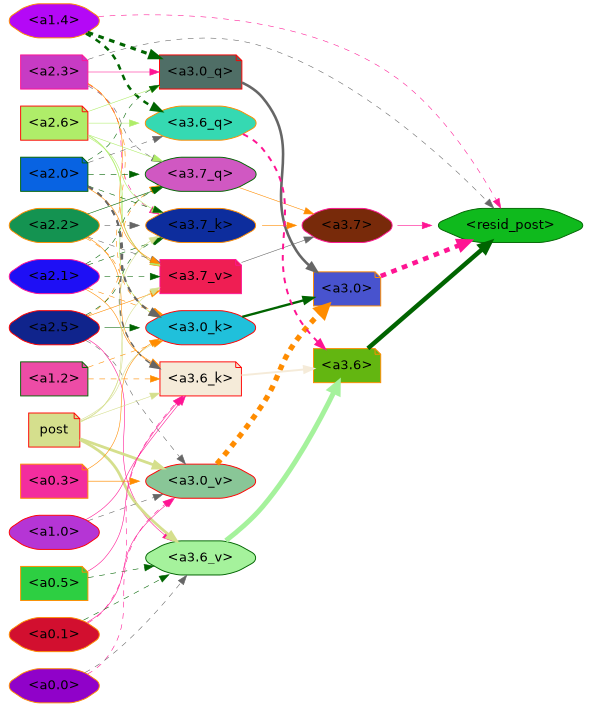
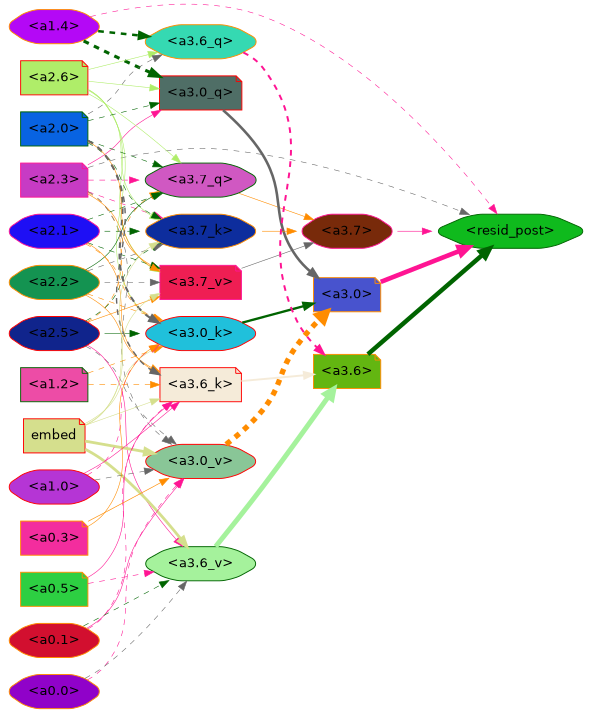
  strict digraph {
    rankdir=LR
    splines=true
    node [color=darkorange fontname=Helvetica shape=hexagon style="filled, rounded"]
    edge [color=darkorange penwidth=0.6 style=dashed]
    "<a3.7>" [color=deeppink fillcolor="#782a0a"]
    "<resid_post>" [color=darkgreen fillcolor="#0fba1d"]
    "<a3.6>" [fillcolor="#63b611" shape=note]
    "<a3.0>" [fillcolor="#4853ce" shape=note]
    "<a2.3>" [color=deeppink fillcolor="#c73bc4" shape=note]
    "<a3.7_q>" [color=darkgreen fillcolor="#d058c2"]
    "<a3.0_q>" [color=red fillcolor="#4f6e66" shape=note]
    "<a3.7_k>" [fillcolor="#0d2d9d"]
    "<a3.0_k>" [color=red fillcolor="#20c0db"]
    "<a3.7_v>" [color=deeppink fillcolor="#ef1e53" shape=note]
    "<a3.0_v>" [color=red fillcolor="#89c697"]
    "<a1.4>" [fillcolor="#b408f6"]
    "<a3.6_q>" [fillcolor="#35d9b2"]
    "<a3.6_k>" [color=red fillcolor="#f5ebd9" shape=note]
    "<a3.6_v>" [color=darkgreen fillcolor="#a5f29c"]
    "<a2.6>" [color=red fillcolor="#afed69" shape=note]
    "<a2.5>" [color=red fillcolor="#10248c"]
    "<a2.2>" [fillcolor="#149351"]
    "<a2.1>" [color=deeppink fillcolor="#1e0ff5"]
    "<a2.0>" [color=darkgreen fillcolor="#0863e2" shape=note]
-   embed [color=red fillcolor="#d5df8d" shape=note label=post]
+   embed [color=red fillcolor="#d5df8d" shape=note]
    "<a1.2>" [color=darkgreen fillcolor="#ed4ca6" shape=note]
    "<a1.0>" [color=red fillcolor="#b535d5"]
    "<a0.5>" [fillcolor="#2dcf42" shape=note]
    "<a0.1>" [fillcolor="#d20f2f"]
    "<a0.3>" [fillcolor="#f32d9e" shape=note]
    "<a0.0>" [fillcolor="#9002c9"]
    "<a3.7>" -> "<resid_post>" [color=deeppink style=bold]
    "<a3.6>" -> "<resid_post>" [color=darkgreen penwidth=4.751612067222595 style=bold]
-   "<a3.0>" -> "<resid_post>" [color=deeppink penwidth=4.884142994880676]
+   "<a3.0>" -> "<resid_post>" [color=deeppink penwidth=4.884142994880676 style=bold]
    "<a2.3>" -> "<resid_post>" [color=gray40]
-   "<a2.3>" -> "<a3.7_q>" [color=gray40]
+   "<a2.3>" -> "<a3.7_q>" [color=deeppink]
    "<a2.3>" -> "<a3.0_q>" [color=deeppink style=bold]
    "<a2.3>" -> "<a3.7_k>" [color=deeppink]
    "<a2.3>" -> "<a3.0_k>"
    "<a2.3>" -> "<a3.7_v>" [style=bold]
+   "<a2.3>" -> "<a3.0_v>" [color=gray40]
    "<a3.7_q>" -> "<a3.7>" [style=bold]
    "<a3.0_q>" -> "<a3.0>" [color=gray40 penwidth=2.7421876192092896 style=bold]
    "<a3.7_k>" -> "<a3.7>" [style=bold]
    "<a3.0_k>" -> "<a3.0>" [color=darkgreen penwidth=2.476402521133423 style=bold]
    "<a3.7_v>" -> "<a3.7>" [color=gray40 style=bold]
    "<a3.0_v>" -> "<a3.0>" [penwidth=5.652270674705505]
    "<a1.4>" -> "<resid_post>" [color=deeppink]
    "<a1.4>" -> "<a3.0_q>" [color=darkgreen penwidth=3.3040847778320312]
    "<a1.4>" -> "<a3.6_q>" [color=darkgreen penwidth=2.6469622254371643]
    "<a3.6_q>" -> "<a3.6>" [color=deeppink penwidth=2.091020345687866]
    "<a3.6_k>" -> "<a3.6>" [color="#f5ebd9" penwidth=2.048597991466522 style=""]
    "<a3.6_v>" -> "<a3.6>" [color="#a5f29c" penwidth=5.2550448179244995 style=""]
    "<a2.6>" -> "<a3.7_q>" [color="#afed69" style=""]
    "<a2.6>" -> "<a3.0_q>" [color="#afed69" style=""]
    "<a2.6>" -> "<a3.7_k>" [color="#afed69" style=""]
    "<a2.6>" -> "<a3.0_k>" [color="#afed69" style=""]
    "<a2.6>" -> "<a3.7_v>" [color="#afed69" style=""]
    "<a2.6>" -> "<a3.6_q>" [color="#afed69" style=""]
    "<a2.5>" -> "<a3.7_q>"
    "<a2.5>" -> "<a3.7_k>" [color=darkgreen]
    "<a2.5>" -> "<a3.0_k>" [color=darkgreen style=bold]
    "<a2.5>" -> "<a3.7_v>" [style=bold]
    "<a2.5>" -> "<a3.0_v>" [color=gray40]
    "<a2.5>" -> "<a3.6_v>" [color=deeppink style=bold]
    "<a2.2>" -> "<a3.7_q>" [color=darkgreen style=bold]
    "<a2.2>" -> "<a3.7_k>" [color=gray40]
    "<a2.2>" -> "<a3.0_k>"
    "<a2.2>" -> "<a3.7_v>" [color=gray40]
    "<a2.2>" -> "<a3.6_k>" [style=bold]
    "<a2.1>" -> "<a3.7_q>" [color=darkgreen]
    "<a2.1>" -> "<a3.7_k>" [color=darkgreen]
    "<a2.1>" -> "<a3.0_k>"
    "<a2.1>" -> "<a3.7_v>" [color=darkgreen]
    "<a2.1>" -> "<a3.6_k>" [style=bold]
    "<a2.0>" -> "<a3.7_q>" [color=darkgreen]
    "<a2.0>" -> "<a3.0_q>" [color=darkgreen]
    "<a2.0>" -> "<a3.7_k>" [color=darkgreen]
    "<a2.0>" -> "<a3.0_k>" [color=gray40 penwidth=2.2137351036071777]
    "<a2.0>" -> "<a3.7_v>" [style=bold]
    "<a2.0>" -> "<a3.6_q>" [color=gray40]
    "<a2.0>" -> "<a3.6_k>" [color=gray40 penwidth=1.4757367372512817]
    embed -> "<a3.7_k>" [color="#d5df8d" style=""]
    embed -> "<a3.0_k>" [color="#d5df8d" style=""]
    embed -> "<a3.7_v>" [color="#d5df8d" style=""]
    embed -> "<a3.0_v>" [color="#d5df8d" penwidth=2.972973108291626 style=""]
    embed -> "<a3.6_k>" [color="#d5df8d" style=""]
    embed -> "<a3.6_v>" [color="#d5df8d" penwidth=2.9582033157348633 style=""]
    "<a1.2>" -> "<a3.0_k>"
    "<a1.2>" -> "<a3.6_k>"
+   "<a1.0>" -> "<a3.0_k>" [color=deeppink]
    "<a1.0>" -> "<a3.0_v>" [color=gray40]
    "<a1.0>" -> "<a3.6_k>" [color=deeppink style=bold]
    "<a0.5>" -> "<a3.6_k>" [color=deeppink style=bold]
-   "<a0.5>" -> "<a3.6_v>" [color=darkgreen]
+   "<a0.5>" -> "<a3.6_v>" [color=deeppink]
    "<a0.1>" -> "<a3.0_v>" [color=deeppink style=bold]
    "<a0.1>" -> "<a3.6_k>" [color=deeppink]
    "<a0.1>" -> "<a3.6_v>" [color=darkgreen]
    "<a0.3>" -> "<a3.0_k>" [style=bold]
    "<a0.3>" -> "<a3.0_v>" [penwidth=0.6790935099124908 style=bold]
    "<a0.0>" -> "<a3.0_v>" [color=deeppink]
    "<a0.0>" -> "<a3.6_v>" [color=gray40]
  }
